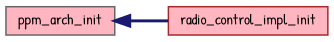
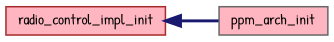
  digraph {
    rankdir=LR
    fontname="Patrick Hand"
    node [fillcolor=lightpink fontname="Patrick Hand" fontsize=10 shape=record style=filled]
    n1 [color=gray40 fontcolor=black height=0.2 label=ppm_arch_init width=0.4]
    n2 [color=brown height=0.2 label=radio_control_impl_init width=0.4]
-   n1 -> n2 [color=midnightblue dir=back fontname="Patrick Hand" fontsize=10 labelfontname=FreeSans labelfontsize=10 style=bold]
+   n2 -> n1 [color=midnightblue dir=back fontname="Patrick Hand" fontsize=10 labelfontname=FreeSans labelfontsize=10 style=bold]
  }
